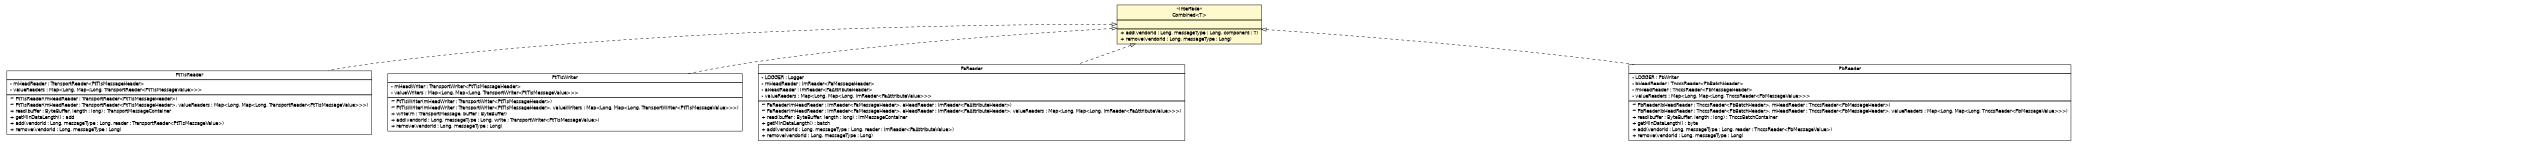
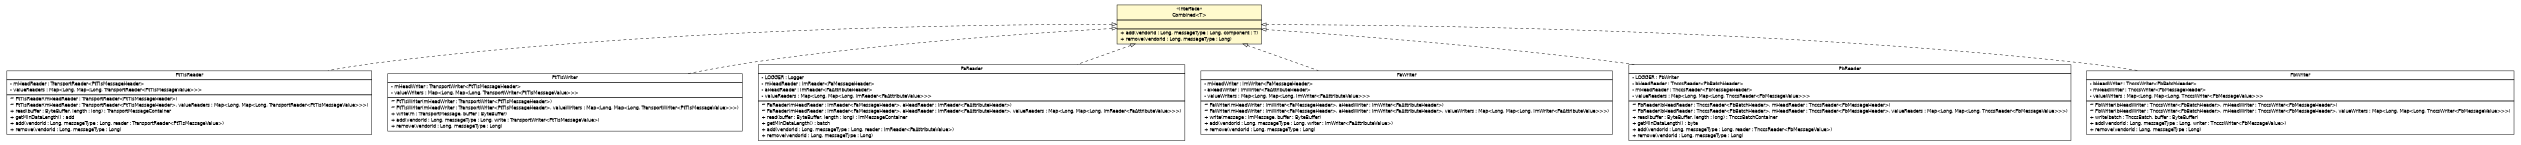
  digraph {
    nodesep=0.25
    ranksep=0.5
    node [fontcolor=black fontname=Helvetica fontsize=10.0 shape=plaintext]
    edge [arrowtail=empty dir=back fontname=Helvetica fontsize=10 headport=p labelfontname=Helvetica labelfontsize=10 style=dashed tailport=p]
    n1 [label=<<table title="de.hsbremen.tc.tnc.message.Combined" border="0" cellborder="1" cellspacing="0" cellpadding="2" port="p" bgcolor="lemonChiffon" href="./Combined.html"> 		<tr><td><table border="0" cellspacing="0" cellpadding="1"> <tr><td align="center" balign="center"> &#171;interface&#187; </td></tr> <tr><td align="center" balign="center"> Combined&lt;T&gt; </td></tr> 		</table></td></tr> 		<tr><td><table border="0" cellspacing="0" cellpadding="1"> <tr><td align="left" balign="left">  </td></tr> 		</table></td></tr> 		<tr><td><table border="0" cellspacing="0" cellpadding="1"> <tr><td align="left" balign="left"> + add(vendorId : Long, messageType : Long, component : T) </td></tr> <tr><td align="left" balign="left"> + remove(vendorId : Long, messageType : Long) </td></tr> 		</table></td></tr> 		</table>>]
    n2 [label=<<table title="org.ietf.nea.pt.serialize.reader.bytebuffer.PtTlsReader" border="0" cellborder="1" cellspacing="0" cellpadding="2" port="p" href="../../../../../org/ietf/nea/pt/serialize/reader/bytebuffer/PtTlsReader.html"> 		<tr><td><table border="0" cellspacing="0" cellpadding="1"> <tr><td align="center" balign="center"> PtTlsReader </td></tr> 		</table></td></tr> 		<tr><td><table border="0" cellspacing="0" cellpadding="1"> <tr><td align="left" balign="left"> - mHeadReader : TransportReader&lt;PtTlsMessageHeader&gt; </td></tr> <tr><td align="left" balign="left"> - valueReaders : Map&lt;Long, Map&lt;Long, TransportReader&lt;PtTlsMessageValue&gt;&gt;&gt; </td></tr> 		</table></td></tr> 		<tr><td><table border="0" cellspacing="0" cellpadding="1"> <tr><td align="left" balign="left"> ~ PtTlsReader(mHeadReader : TransportReader&lt;PtTlsMessageHeader&gt;) </td></tr> <tr><td align="left" balign="left"> ~ PtTlsReader(mHeadReader : TransportReader&lt;PtTlsMessageHeader&gt;, valueReaders : Map&lt;Long, Map&lt;Long, TransportReader&lt;PtTlsMessageValue&gt;&gt;&gt;) </td></tr> <tr><td align="left" balign="left"> + read(buffer : ByteBuffer, length : long) : TransportMessageContainer </td></tr> <tr><td align="left" balign="left"> + getMinDataLength() : add </td></tr> <tr><td align="left" balign="left"> + add(vendorId : Long, messageType : Long, reader : TransportReader&lt;PtTlsMessageValue&gt;) </td></tr> <tr><td align="left" balign="left"> + remove(vendorId : Long, messageType : Long) </td></tr> 		</table></td></tr> 		</table>>]
    n3 [label=<<table title="org.ietf.nea.pt.serialize.writer.bytebuffer.PtTlsWriter" border="0" cellborder="1" cellspacing="0" cellpadding="2" port="p" href="../../../../../org/ietf/nea/pt/serialize/writer/bytebuffer/PtTlsWriter.html"> 		<tr><td><table border="0" cellspacing="0" cellpadding="1"> <tr><td align="center" balign="center"> PtTlsWriter </td></tr> 		</table></td></tr> 		<tr><td><table border="0" cellspacing="0" cellpadding="1"> <tr><td align="left" balign="left"> - mHeadWriter : TransportWriter&lt;PtTlsMessageHeader&gt; </td></tr> <tr><td align="left" balign="left"> - valueWriters : Map&lt;Long, Map&lt;Long, TransportWriter&lt;PtTlsMessageValue&gt;&gt;&gt; </td></tr> 		</table></td></tr> 		<tr><td><table border="0" cellspacing="0" cellpadding="1"> <tr><td align="left" balign="left"> ~ PtTlsWriter(mHeadWriter : TransportWriter&lt;PtTlsMessageHeader&gt;) </td></tr> <tr><td align="left" balign="left"> ~ PtTlsWriter(mHeadWriter : TransportWriter&lt;PtTlsMessageHeader&gt;, valueWriters : Map&lt;Long, Map&lt;Long, TransportWriter&lt;PtTlsMessageValue&gt;&gt;&gt;) </td></tr> <tr><td align="left" balign="left"> + write(m : TransportMessage, buffer : ByteBuffer) </td></tr> <tr><td align="left" balign="left"> + add(vendorId : Long, messageType : Long, write : TransportWriter&lt;PtTlsMessageValue&gt;) </td></tr> <tr><td align="left" balign="left"> + remove(vendorId : Long, messageType : Long) </td></tr> 		</table></td></tr> 		</table>>]
    n4 [label=<<table title="org.ietf.nea.pa.serialize.reader.bytebuffer.PaReader" border="0" cellborder="1" cellspacing="0" cellpadding="2" port="p" href="../../../../../org/ietf/nea/pa/serialize/reader/bytebuffer/PaReader.html"> 		<tr><td><table border="0" cellspacing="0" cellpadding="1"> <tr><td align="center" balign="center"> PaReader </td></tr> 		</table></td></tr> 		<tr><td><table border="0" cellspacing="0" cellpadding="1"> <tr><td align="left" balign="left"> - LOGGER : Logger </td></tr> <tr><td align="left" balign="left"> - mHeadReader : ImReader&lt;PaMessageHeader&gt; </td></tr> <tr><td align="left" balign="left"> - aHeadReader : ImReader&lt;PaAttributeHeader&gt; </td></tr> <tr><td align="left" balign="left"> - valueReaders : Map&lt;Long, Map&lt;Long, ImReader&lt;PaAttributeValue&gt;&gt;&gt; </td></tr> 		</table></td></tr> 		<tr><td><table border="0" cellspacing="0" cellpadding="1"> <tr><td align="left" balign="left"> ~ PaReader(mHeadReader : ImReader&lt;PaMessageHeader&gt;, aHeadReader : ImReader&lt;PaAttributeHeader&gt;) </td></tr> <tr><td align="left" balign="left"> ~ PaReader(mHeadReader : ImReader&lt;PaMessageHeader&gt;, aHeadReader : ImReader&lt;PaAttributeHeader&gt;, valueReaders : Map&lt;Long, Map&lt;Long, ImReader&lt;PaAttributeValue&gt;&gt;&gt;) </td></tr> <tr><td align="left" balign="left"> + read(buffer : ByteBuffer, length : long) : ImMessageContainer </td></tr> <tr><td align="left" balign="left"> + getMinDataLength() : batch </td></tr> <tr><td align="left" balign="left"> + add(vendorId : Long, messageType : Long, reader : ImReader&lt;PaAttributeValue&gt;) </td></tr> <tr><td align="left" balign="left"> + remove(vendorId : Long, messageType : Long) </td></tr> 		</table></td></tr> 		</table>>]
+   n5 [label=<<table title="org.ietf.nea.pa.serialize.writer.bytebuffer.PaWriter" border="0" cellborder="1" cellspacing="0" cellpadding="2" port="p" href="../../../../../org/ietf/nea/pa/serialize/writer/bytebuffer/PaWriter.html"> 		<tr><td><table border="0" cellspacing="0" cellpadding="1"> <tr><td align="center" balign="center"> PaWriter </td></tr> 		</table></td></tr> 		<tr><td><table border="0" cellspacing="0" cellpadding="1"> <tr><td align="left" balign="left"> - mHeadWriter : ImWriter&lt;PaMessageHeader&gt; </td></tr> <tr><td align="left" balign="left"> - aHeadWriter : ImWriter&lt;PaAttributeHeader&gt; </td></tr> <tr><td align="left" balign="left"> - valueWriters : Map&lt;Long, Map&lt;Long, ImWriter&lt;PaAttributeValue&gt;&gt;&gt; </td></tr> 		</table></td></tr> 		<tr><td><table border="0" cellspacing="0" cellpadding="1"> <tr><td align="left" balign="left"> ~ PaWriter(mHeadWriter : ImWriter&lt;PaMessageHeader&gt;, aHeadWriter : ImWriter&lt;PaAttributeHeader&gt;) </td></tr> <tr><td align="left" balign="left"> ~ PaWriter(mHeadWriter : ImWriter&lt;PaMessageHeader&gt;, aHeadWriter : ImWriter&lt;PaAttributeHeader&gt;, valueWriters : Map&lt;Long, Map&lt;Long, ImWriter&lt;PaAttributeValue&gt;&gt;&gt;) </td></tr> <tr><td align="left" balign="left"> + write(message : ImMessage, buffer : ByteBuffer) </td></tr> <tr><td align="left" balign="left"> + add(vendorId : Long, messageType : Long, writer : ImWriter&lt;PaAttributeValue&gt;) </td></tr> <tr><td align="left" balign="left"> + remove(vendorId : Long, messageType : Long) </td></tr> 		</table></td></tr> 		</table>>]
    n6 [label=<<table title="org.ietf.nea.pb.serialize.reader.bytebuffer.PbReader" border="0" cellborder="1" cellspacing="0" cellpadding="2" port="p" href="../../../../../org/ietf/nea/pb/serialize/reader/bytebuffer/PbReader.html"> 		<tr><td><table border="0" cellspacing="0" cellpadding="1"> <tr><td align="center" balign="center"> PbReader </td></tr> 		</table></td></tr> 		<tr><td><table border="0" cellspacing="0" cellpadding="1"> <tr><td align="left" balign="left"> - LOGGER : PbWriter </td></tr> <tr><td align="left" balign="left"> - bHeadReader : TnccsReader&lt;PbBatchHeader&gt; </td></tr> <tr><td align="left" balign="left"> - mHeadReader : TnccsReader&lt;PbMessageHeader&gt; </td></tr> <tr><td align="left" balign="left"> - valueReaders : Map&lt;Long, Map&lt;Long, TnccsReader&lt;PbMessageValue&gt;&gt;&gt; </td></tr> 		</table></td></tr> 		<tr><td><table border="0" cellspacing="0" cellpadding="1"> <tr><td align="left" balign="left"> ~ PbReader(bHeadReader : TnccsReader&lt;PbBatchHeader&gt;, mHeadReader : TnccsReader&lt;PbMessageHeader&gt;) </td></tr> <tr><td align="left" balign="left"> ~ PbReader(bHeadReader : TnccsReader&lt;PbBatchHeader&gt;, mHeadReader : TnccsReader&lt;PbMessageHeader&gt;, valueReaders : Map&lt;Long, Map&lt;Long, TnccsReader&lt;PbMessageValue&gt;&gt;&gt;) </td></tr> <tr><td align="left" balign="left"> + read(buffer : ByteBuffer, length : long) : TnccsBatchContainer </td></tr> <tr><td align="left" balign="left"> + getMinDataLength() : byte </td></tr> <tr><td align="left" balign="left"> + add(vendorId : Long, messageType : Long, reader : TnccsReader&lt;PbMessageValue&gt;) </td></tr> <tr><td align="left" balign="left"> + remove(vendorId : Long, messageType : Long) </td></tr> 		</table></td></tr> 		</table>>]
+   n7 [label=<<table title="org.ietf.nea.pb.serialize.writer.bytebuffer.PbWriter" border="0" cellborder="1" cellspacing="0" cellpadding="2" port="p" href="../../../../../org/ietf/nea/pb/serialize/writer/bytebuffer/PbWriter.html"> 		<tr><td><table border="0" cellspacing="0" cellpadding="1"> <tr><td align="center" balign="center"> PbWriter </td></tr> 		</table></td></tr> 		<tr><td><table border="0" cellspacing="0" cellpadding="1"> <tr><td align="left" balign="left"> - bHeadWriter : TnccsWriter&lt;PbBatchHeader&gt; </td></tr> <tr><td align="left" balign="left"> - mHeadWriter : TnccsWriter&lt;PbMessageHeader&gt; </td></tr> <tr><td align="left" balign="left"> - valueWriters : Map&lt;Long, Map&lt;Long, TnccsWriter&lt;PbMessageValue&gt;&gt;&gt; </td></tr> 		</table></td></tr> 		<tr><td><table border="0" cellspacing="0" cellpadding="1"> <tr><td align="left" balign="left"> ~ PbWriter(bHeadWriter : TnccsWriter&lt;PbBatchHeader&gt;, mHeadWriter : TnccsWriter&lt;PbMessageHeader&gt;) </td></tr> <tr><td align="left" balign="left"> ~ PbWriter(bHeadWriter : TnccsWriter&lt;PbBatchHeader&gt;, mHeadWriter : TnccsWriter&lt;PbMessageHeader&gt;, valueWriters : Map&lt;Long, Map&lt;Long, TnccsWriter&lt;PbMessageValue&gt;&gt;&gt;) </td></tr> <tr><td align="left" balign="left"> + write(batch : TnccsBatch, buffer : ByteBuffer) </td></tr> <tr><td align="left" balign="left"> + add(vendorId : Long, messageType : Long, writer : TnccsWriter&lt;PbMessageValue&gt;) </td></tr> <tr><td align="left" balign="left"> + remove(vendorId : Long, messageType : Long) </td></tr> 		</table></td></tr> 		</table>>]
    n1 -> n2
    n1 -> n3
    n1 -> n4
+   n1 -> n5
    n1 -> n6
+   n1 -> n7
  }
